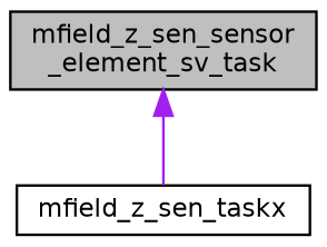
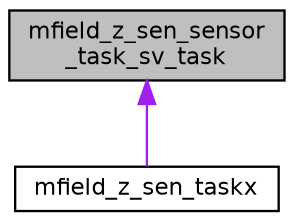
  digraph {
    rankdir=TB
    node [color=black fontname=Helvetica fontsize=10 shape=record style=filled]
-   n1 [fillcolor=grey75 fontcolor=black height=0.2 label="mfield_z_sen_sensor\l_element_sv_task" width=0.4]
+   n1 [fillcolor=grey75 fontcolor=black height=0.2 label="mfield_z_sen_sensor\l_task_sv_task" width=0.4]
    n2 [fillcolor=white height=0.2 label=mfield_z_sen_taskx width=0.4]
    n1 -> n2 [color=purple dir=back fontname=Helvetica fontsize=10 labelfontname=Helvetica labelfontsize=10 style=solid]
  }
